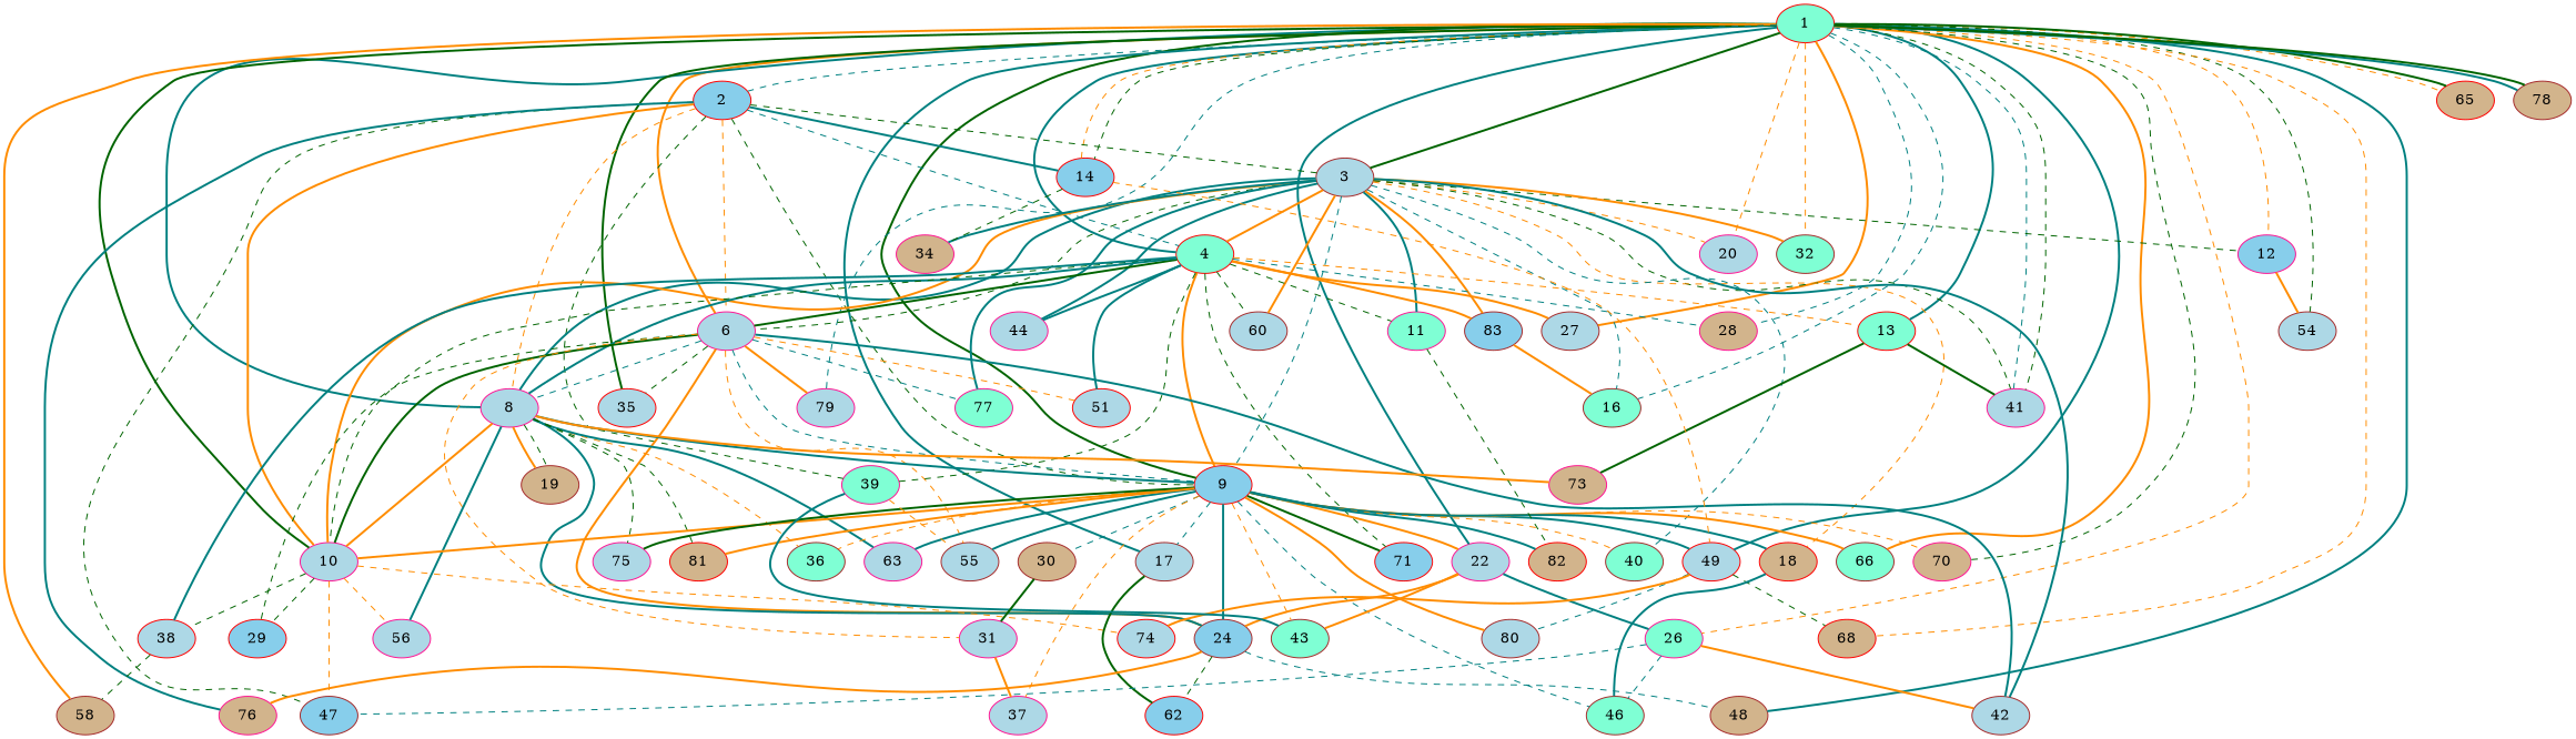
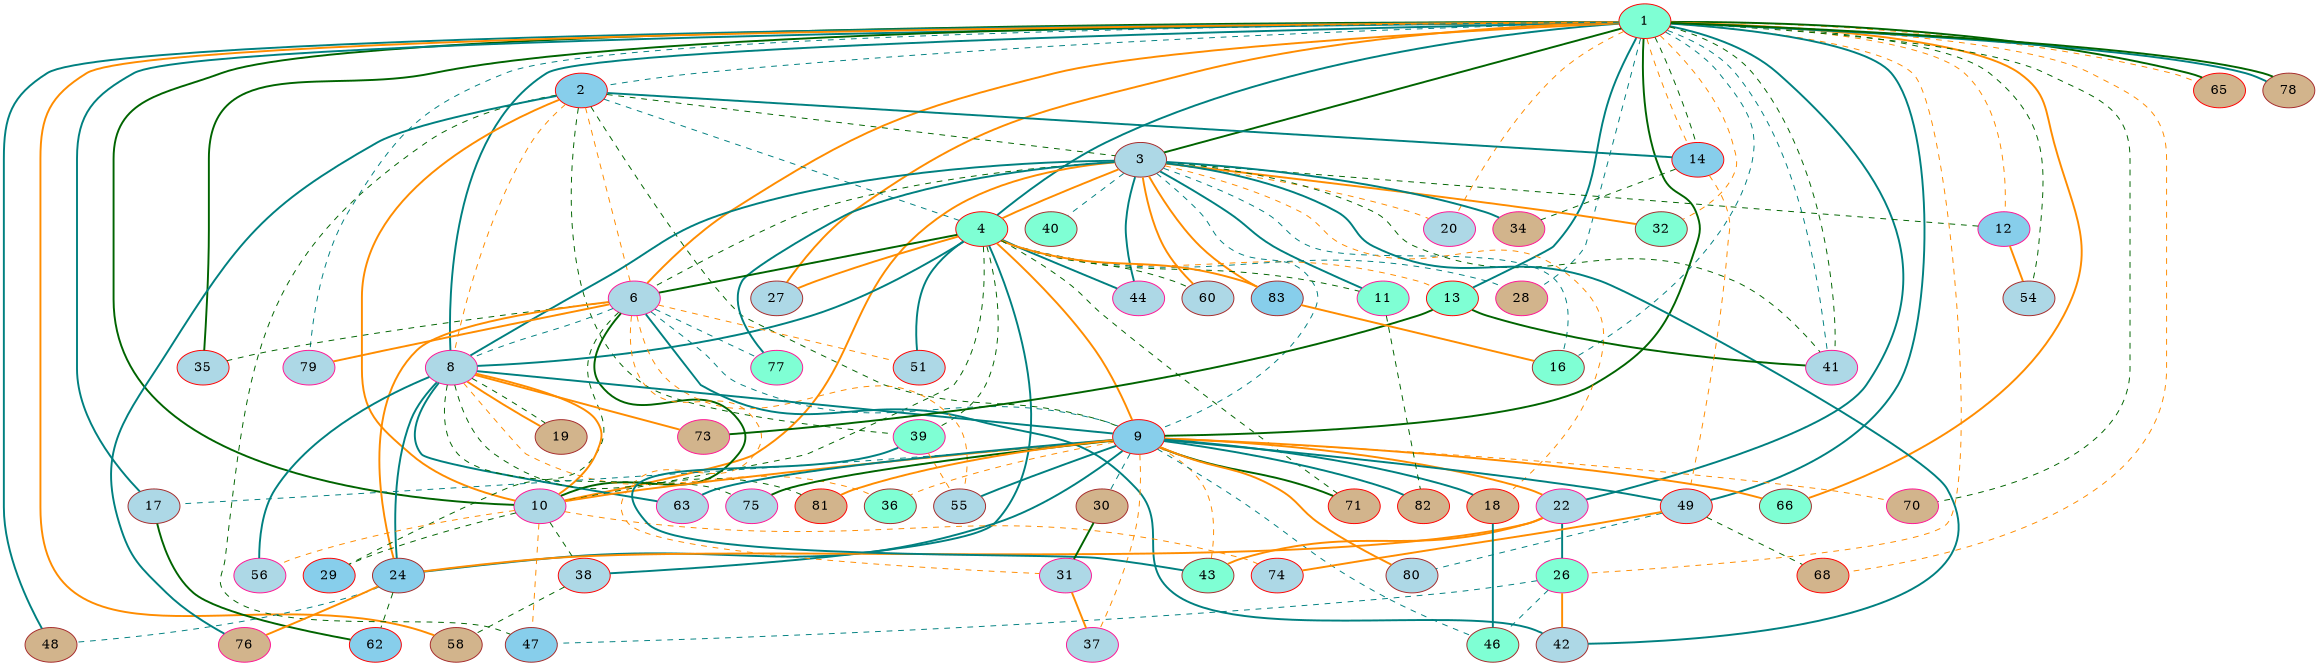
  graph {
    node [color=brown fillcolor=lightblue style=filled]
    edge [color=darkorange style=bold]
    1 [color=red fillcolor=aquamarine super="+25"]
    2 [color=red fillcolor=skyblue super="+61"]
    3 [super="+5"]
    4 [color=red fillcolor=aquamarine super="+15"]
    6 [color=deeppink super="+7"]
    8 [color=deeppink super="+21"]
    9 [color=red fillcolor=skyblue super="+69"]
    10 [color=deeppink]
    12 [color=deeppink fillcolor=skyblue]
    13 [color=red fillcolor=aquamarine super="+67"]
    14 [color=red fillcolor=skyblue super="+23"]
    16 [fillcolor=aquamarine super="+33"]
    17
    20 [color=deeppink]
    22 [color=deeppink super="+84"]
    26 [color=deeppink fillcolor=aquamarine]
    27
    28 [color=deeppink fillcolor=tan]
    32 [fillcolor=aquamarine]
    35 [color=red]
    41 [color=deeppink super="+45"]
    48 [fillcolor=tan]
    49 [color=red]
    54
    58 [fillcolor=tan]
    65 [color=red fillcolor=tan]
    66 [fillcolor=aquamarine]
    68 [color=red fillcolor=tan]
    70 [color=deeppink fillcolor=tan]
    78 [fillcolor=tan]
    79 [color=deeppink]
    39 [color=deeppink fillcolor=aquamarine]
    47 [fillcolor=skyblue super="+57"]
    76 [color=deeppink fillcolor=tan]
    11 [color=deeppink fillcolor=aquamarine]
    18 [color=red fillcolor=tan super="+64"]
    34 [color=deeppink fillcolor=tan]
    40 [fillcolor=aquamarine]
    42 [super="+59"]
    44 [color=deeppink]
    60
    77 [color=deeppink fillcolor=aquamarine]
    83 [fillcolor=skyblue]
    38 [color=red]
    51 [color=red]
-   71 [color=red fillcolor=skyblue]
+   71 [color=red fillcolor=tan]
    24 [fillcolor=skyblue super="+53"]
    29 [color=red fillcolor=skyblue]
    31 [color=deeppink]
    55 [super="+72"]
    19 [fillcolor=tan]
    36 [fillcolor=aquamarine]
    56 [color=deeppink]
    63 [color=deeppink]
    73 [color=deeppink fillcolor=tan]
    75 [color=deeppink]
    81 [color=red fillcolor=tan]
    30 [fillcolor=tan]
    37 [color=deeppink]
    43 [fillcolor=aquamarine super="+52"]
    46 [fillcolor=aquamarine super="+50"]
    80
    82 [color=red fillcolor=tan]
    74 [color=red]
    62 [color=red fillcolor=skyblue]
    1 -- 2 [color=teal style=dashed]
    1 -- 3 [color=darkgreen weight=3]
    1 -- 4 [color=teal]
    1 -- 6 [weight=2]
    1 -- 8 [color=teal]
    1 -- 9 [color=darkgreen]
    1 -- 10 [color=darkgreen]
    1 -- 12 [style=dashed]
    1 -- 13 [color=teal]
    1 -- 14 [style=dashed]
    1 -- 14 [color=darkgreen style=dashed]
    1 -- 16 [color=teal style=dashed]
    1 -- 17 [color=teal]
    1 -- 20 [style=dashed]
    1 -- 22 [color=teal]
    1 -- 26 [style=dashed]
    1 -- 27
    1 -- 28 [color=teal style=dashed]
    1 -- 32 [style=dashed]
    1 -- 35 [color=darkgreen]
    1 -- 41 [color=teal style=dashed]
    1 -- 41 [color=darkgreen style=dashed]
    1 -- 48 [color=teal]
    1 -- 49 [color=teal]
    1 -- 54 [color=darkgreen style=dashed]
    1 -- 58
    1 -- 65 [style=dashed]
    1 -- 65 [color=darkgreen]
    1 -- 66
    1 -- 68 [style=dashed]
    1 -- 70 [color=darkgreen style=dashed]
    1 -- 78 [color=teal]
    1 -- 78 [color=darkgreen]
    1 -- 79 [color=teal style=dashed]
    2 -- 3 [color=darkgreen style=dashed weight=2]
    2 -- 4 [color=teal style=dashed]
    2 -- 6 [style=dashed weight=2]
    2 -- 8 [style=dashed weight=2]
    2 -- 9 [color=darkgreen style=dashed]
    2 -- 10
    2 -- 14 [color=teal]
    2 -- 39 [color=darkgreen style=dashed]
    2 -- 47 [color=darkgreen style=dashed]
    2 -- 76 [color=teal]
    3 -- 4 [weight=2]
    3 -- 6 [color=darkgreen style=dashed weight=4]
    3 -- 8 [color=teal weight=2]
    3 -- 9 [color=teal style=dashed weight=2]
    3 -- 10 [weight=2]
    3 -- 12 [color=darkgreen style=dashed]
    3 -- 16 [color=teal style=dashed]
    3 -- 20 [style=dashed]
    3 -- 32
    3 -- 41 [color=darkgreen style=dashed]
    3 -- 11 [color=teal]
    3 -- 18 [style=dashed]
    3 -- 34 [color=teal]
    3 -- 40 [color=teal style=dashed]
    3 -- 42 [color=teal]
    3 -- 44 [color=teal]
    3 -- 60
    3 -- 77 [color=teal]
    3 -- 83
    4 -- 6 [color=darkgreen weight=2]
    4 -- 8 [color=teal]
    4 -- 9
    4 -- 10 [color=darkgreen style=dashed]
    4 -- 13 [style=dashed]
    4 -- 27
    4 -- 28 [color=teal style=dashed]
    4 -- 39 [color=darkgreen style=dashed]
    4 -- 11 [color=darkgreen style=dashed]
    4 -- 44 [color=teal]
    4 -- 60 [color=darkgreen style=dashed]
    4 -- 83
    4 -- 38 [color=teal]
    4 -- 51 [color=teal]
    4 -- 71 [color=darkgreen style=dashed]
    6 -- 8 [color=teal style=dashed weight=3]
    6 -- 9 [color=teal style=dashed weight=2]
    6 -- 10 [color=darkgreen weight=2]
    6 -- 35 [color=darkgreen style=dashed]
    6 -- 79
    6 -- 42 [color=teal]
    6 -- 77 [color=teal style=dashed]
    6 -- 51 [style=dashed]
    6 -- 24
    6 -- 29 [color=darkgreen style=dashed]
    6 -- 31 [style=dashed]
    6 -- 55 [style=dashed]
    8 -- 9 [color=teal]
    8 -- 10
    8 -- 24 [color=teal]
    8 -- 19
    8 -- 19 [color=darkgreen style=dashed]
    8 -- 36 [style=dashed]
    8 -- 56 [color=teal]
    8 -- 63 [color=teal]
    8 -- 73
    8 -- 75 [color=darkgreen style=dashed]
    8 -- 81 [color=darkgreen style=dashed]
    9 -- 10
    9 -- 17 [color=teal style=dashed]
    9 -- 22
    9 -- 49 [color=teal]
    9 -- 66
    9 -- 70 [style=dashed]
    9 -- 18 [color=teal weight=2]
-   9 -- 40 [style=dashed]
    9 -- 71 [color=darkgreen]
    9 -- 24 [color=teal]
    9 -- 55 [color=teal]
    9 -- 36 [style=dashed]
    9 -- 63 [color=teal]
    9 -- 75 [color=darkgreen]
    9 -- 81
    9 -- 30 [color=teal style=dashed]
    9 -- 37 [style=dashed]
    9 -- 43 [style=dashed]
    9 -- 46 [color=teal style=dashed]
    9 -- 80
    9 -- 82 [color=teal]
    10 -- 47 [style=dashed]
    10 -- 38 [color=darkgreen style=dashed]
    10 -- 29 [color=darkgreen style=dashed]
    10 -- 56 [style=dashed]
    10 -- 74 [style=dashed]
    12 -- 54
    13 -- 41 [color=darkgreen]
    13 -- 73 [color=darkgreen]
    14 -- 49 [style=dashed]
    14 -- 34 [color=darkgreen style=dashed]
    17 -- 62 [color=darkgreen]
    22 -- 26 [color=teal]
    22 -- 24
    22 -- 43
    26 -- 47 [color=teal style=dashed]
    26 -- 42
    26 -- 46 [color=teal style=dashed]
    49 -- 68 [color=darkgreen style=dashed]
    49 -- 80 [color=teal style=dashed]
    49 -- 74
    39 -- 55 [style=dashed]
    39 -- 43 [color=teal]
    11 -- 82 [color=darkgreen style=dashed]
    18 -- 46 [color=teal]
    83 -- 16
    38 -- 58 [color=darkgreen style=dashed]
    24 -- 48 [color=teal style=dashed]
    24 -- 76
    24 -- 62 [color=darkgreen style=dashed]
    31 -- 37
    30 -- 31 [color=darkgreen]
  }
